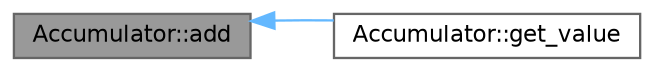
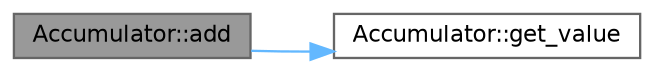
  digraph {
    rankdir=LR
    node [fontname=Helvetica fontsize=10 shape=box style=filled]
    n1 [color=gray40 fillcolor=grey60 fontcolor=black height=0.2 label="Accumulator::add" width=0.4]
    n2 [color=grey40 fillcolor=white height=0.2 label="Accumulator::get_value" width=0.4]
-   n2 -> n1 [color=steelblue1 fontname=Helvetica fontsize=10 labelfontname=Helvetica labelfontsize=10 style=solid]
+   n1 -> n2 [color=steelblue1 fontname=Helvetica fontsize=10 labelfontname=Helvetica labelfontsize=10 style=solid]
  }
